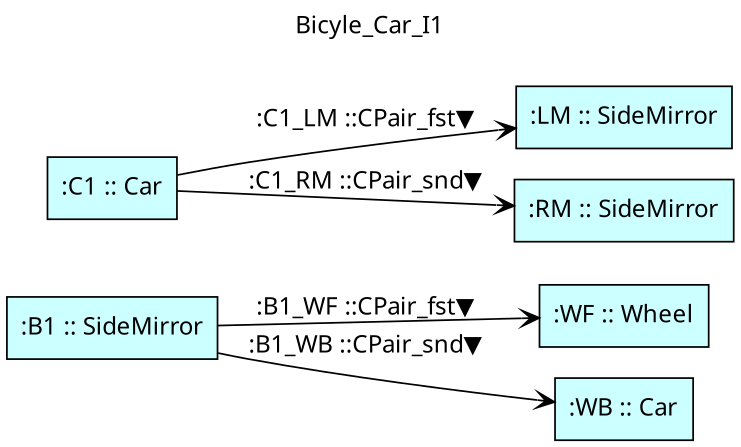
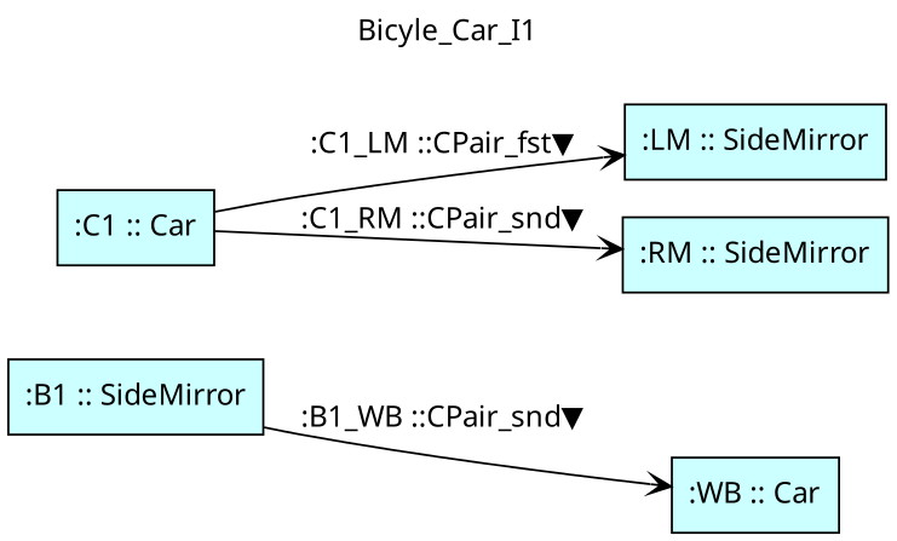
  digraph {
    fontname="Noto Sans"
    label=Bicyle_Car_I1
    labelfontsize=12
    labelloc=tl
    rankdir=LR
    node [fillcolor="#CCFFFF" fontname="Noto Sans" shape=box style=filled]
    edge [arrowhead=vee fontname="Noto Sans"]
    n1 [label=":B1 :: SideMirror"]
-   n2 [label=":WF :: Wheel"]
    n3 [label=":WB :: Car"]
    n4 [label=":C1 :: Car"]
    n5 [label=":LM :: SideMirror"]
    n6 [label=":RM :: SideMirror"]
-   n1 -> n2 [label=":B1_WF ::CPair_fst▼"]
    n1 -> n3 [label=":B1_WB ::CPair_snd▼"]
    n4 -> n5 [label=":C1_LM ::CPair_fst▼"]
    n4 -> n6 [label=":C1_RM ::CPair_snd▼"]
  }
